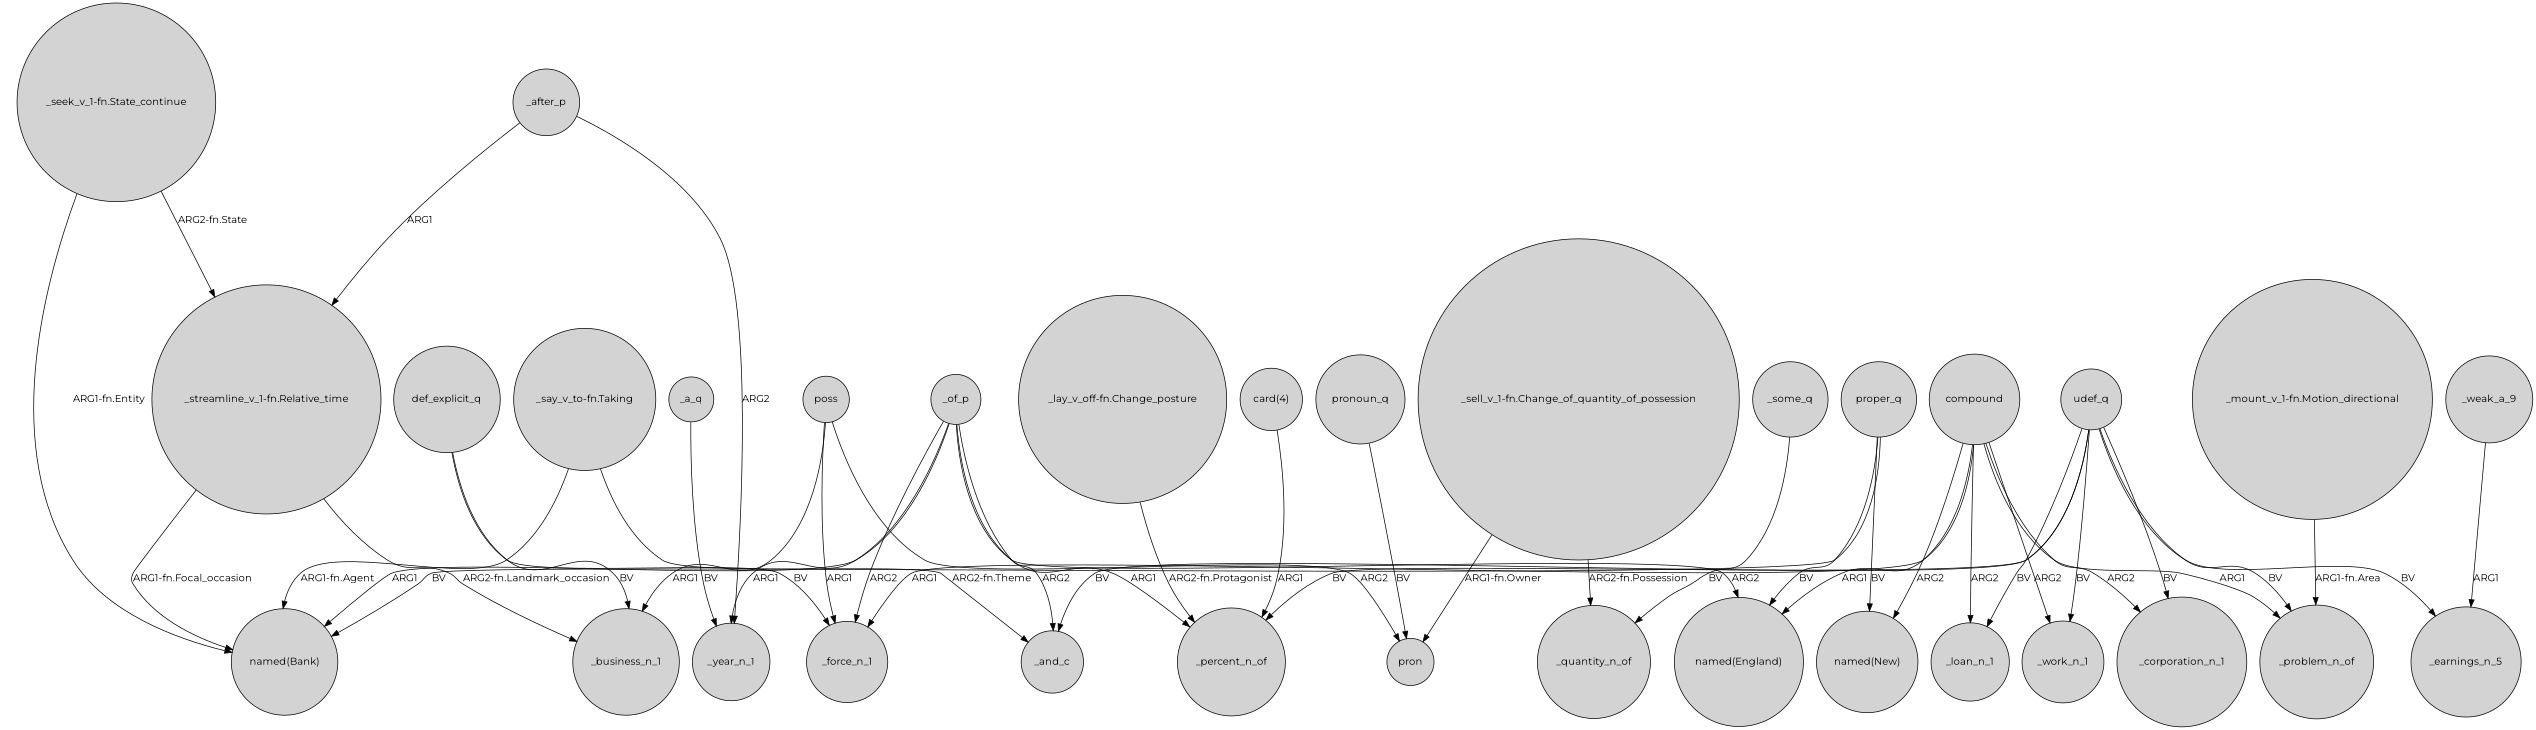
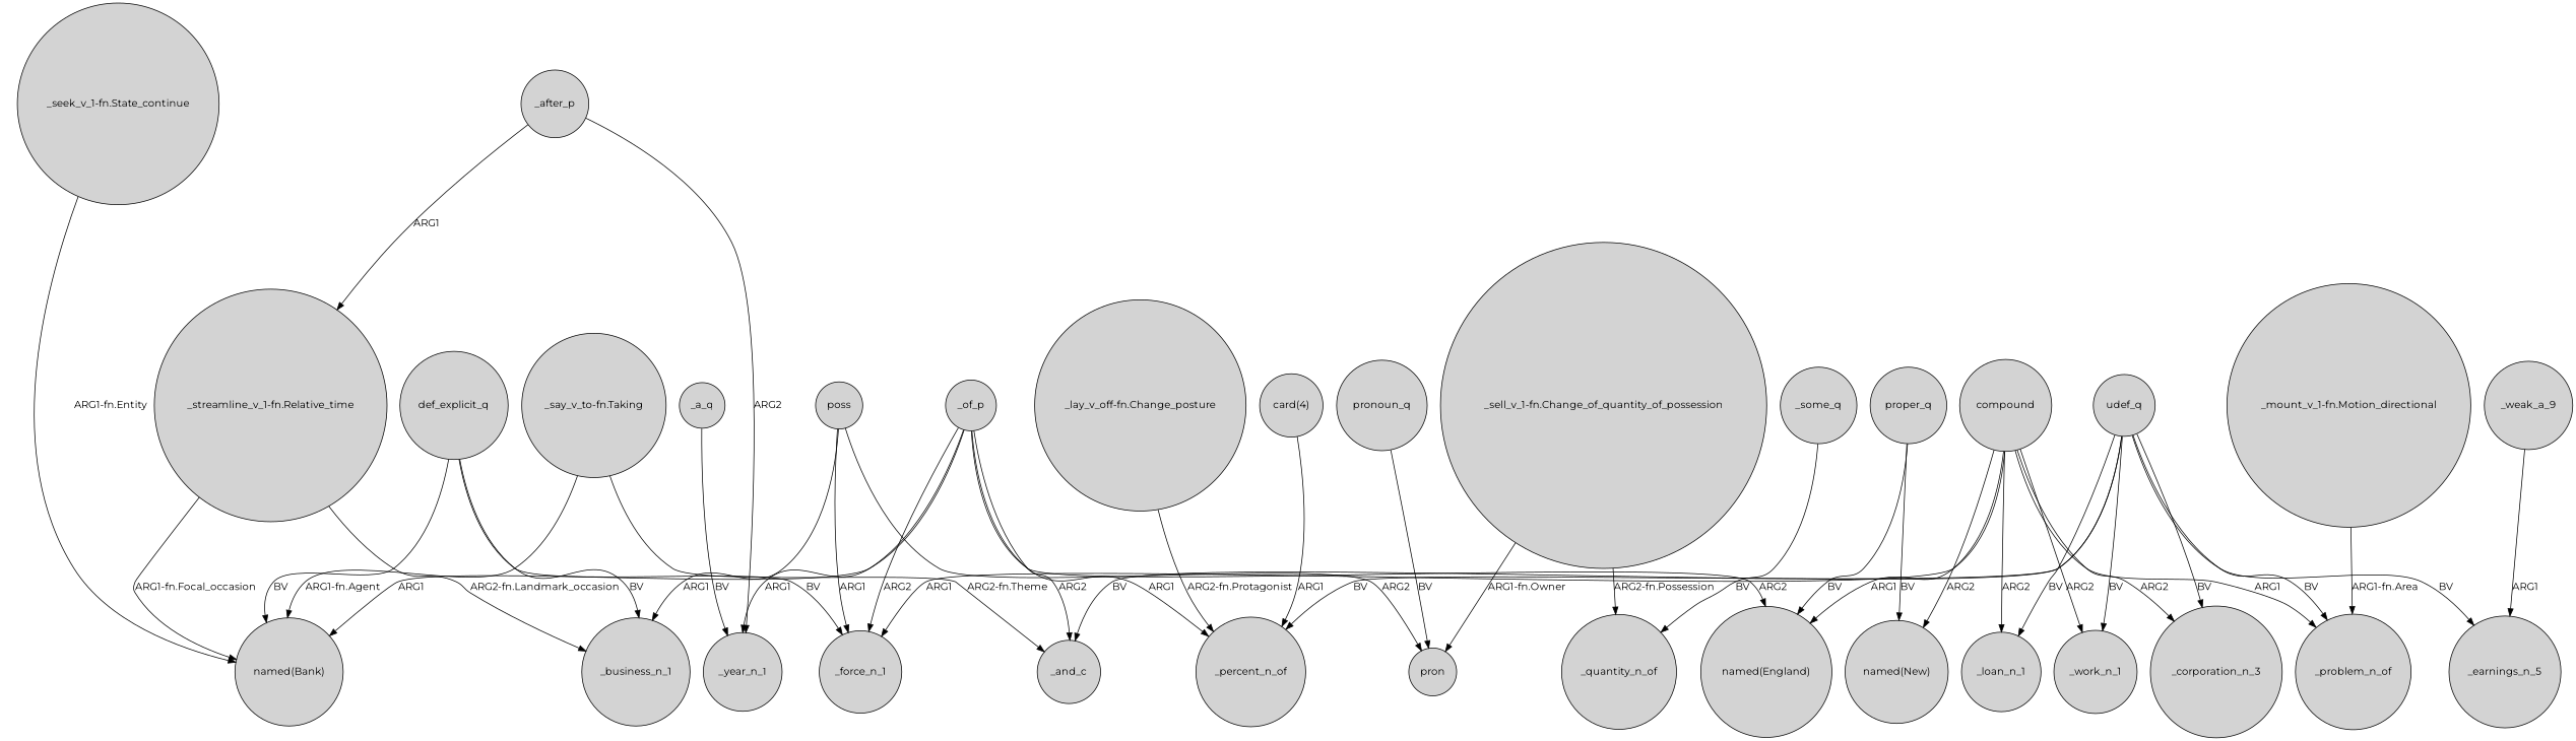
  digraph {
    fontname=Montserrat
    node [fontname=Montserrat shape=circle style=filled]
    edge [fontname=Montserrat]
    "_say_v_to-fn.Taking"
    "named(Bank)"
    _and_c
    def_explicit_q
    _business_n_1
    _force_n_1
    "_seek_v_1-fn.State_continue"
    "_streamline_v_1-fn.Relative_time"
    "card(4)"
    _percent_n_of
    _of_p
    _year_n_1
    "named(England)"
    poss
    pron
    udef_q
    _problem_n_of
    _loan_n_1
    _work_n_1
    n20 [label=_earnings_n_5]
-   _corporation_n_1
+   _corporation_n_1 [label=_corporation_n_3]
    _after_p
    compound
    "named(New)"
    proper_q
    "_lay_v_off-fn.Change_posture"
    _a_q
    pronoun_q
    n29 [label=_quantity_n_of]
    _some_q
    "_sell_v_1-fn.Change_of_quantity_of_possession"
    n32 [label=_weak_a_9]
    "_mount_v_1-fn.Motion_directional"
    "_say_v_to-fn.Taking" -> "named(Bank)" [label="ARG1-fn.Agent"]
    "_say_v_to-fn.Taking" -> _and_c [label="ARG2-fn.Theme"]
    def_explicit_q -> _business_n_1 [label=BV]
    def_explicit_q -> _force_n_1 [label=BV]
    "_seek_v_1-fn.State_continue" -> "named(Bank)" [label="ARG1-fn.Entity"]
-   "_seek_v_1-fn.State_continue" -> "_streamline_v_1-fn.Relative_time" [label="ARG2-fn.State"]
    "_streamline_v_1-fn.Relative_time" -> "named(Bank)" [label="ARG1-fn.Focal_occasion"]
    "_streamline_v_1-fn.Relative_time" -> _business_n_1 [label="ARG2-fn.Landmark_occasion"]
    "card(4)" -> _percent_n_of [label=ARG1]
    _of_p -> "named(Bank)" [label=ARG1]
    _of_p -> _and_c [label=ARG2]
    _of_p -> _force_n_1 [label=ARG2]
    _of_p -> _percent_n_of [label=ARG1]
    _of_p -> _year_n_1 [label=ARG1]
    _of_p -> "named(England)" [label=ARG2]
    poss -> _business_n_1 [label=ARG1]
    poss -> _force_n_1 [label=ARG1]
    poss -> pron [label=ARG2]
    udef_q -> _and_c [label=BV]
    udef_q -> _percent_n_of [label=BV]
    udef_q -> _problem_n_of [label=BV]
    udef_q -> _loan_n_1 [label=BV]
    udef_q -> _work_n_1 [label=BV]
    udef_q -> n20 [label=BV]
    udef_q -> _corporation_n_1 [label=BV]
    _after_p -> "_streamline_v_1-fn.Relative_time" [label=ARG1]
    _after_p -> _year_n_1 [label=ARG2]
    compound -> _force_n_1 [label=ARG1]
    compound -> "named(England)" [label=ARG1]
    compound -> _problem_n_of [label=ARG1]
    compound -> _loan_n_1 [label=ARG2]
    compound -> _work_n_1 [label=ARG2]
    compound -> _corporation_n_1 [label=ARG2]
    compound -> "named(New)" [label=ARG2]
-   proper_q -> "named(Bank)" [label=BV]
+   def_explicit_q -> "named(Bank)" [label=BV]
    proper_q -> "named(England)" [label=BV]
    proper_q -> "named(New)" [label=BV]
    "_lay_v_off-fn.Change_posture" -> _percent_n_of [label="ARG2-fn.Protagonist"]
    _a_q -> _year_n_1 [label=BV]
    pronoun_q -> pron [label=BV]
    _some_q -> n29 [label=BV]
    "_sell_v_1-fn.Change_of_quantity_of_possession" -> pron [label="ARG1-fn.Owner"]
    "_sell_v_1-fn.Change_of_quantity_of_possession" -> n29 [label="ARG2-fn.Possession"]
    n32 -> n20 [label=ARG1]
    "_mount_v_1-fn.Motion_directional" -> _problem_n_of [label="ARG1-fn.Area"]
  }
